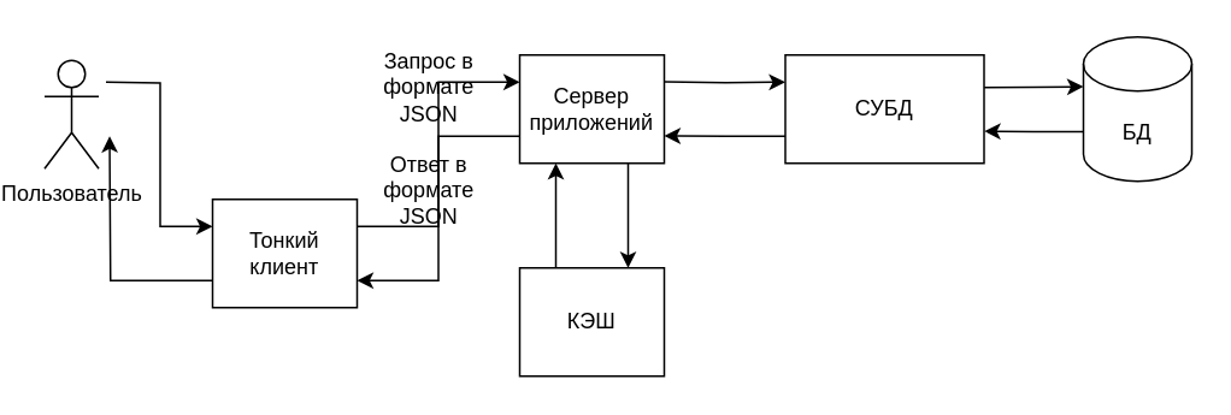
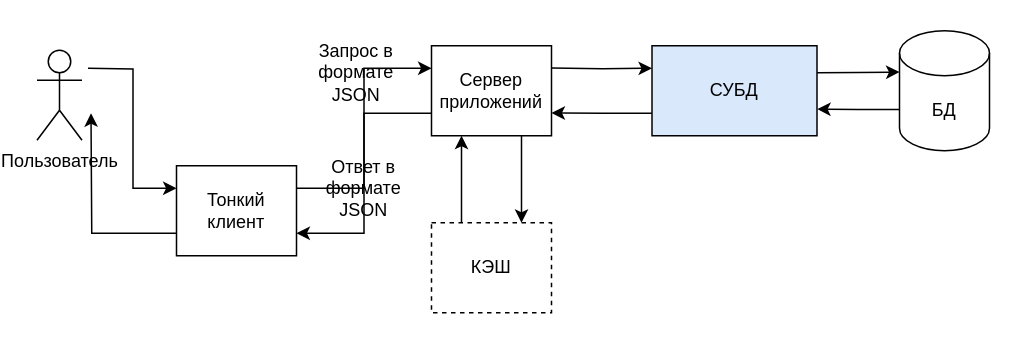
  <mxCell id="0" />
  <mxCell id="1" parent="0" />
  <mxCell id="2" style="edgeStyle=orthogonalEdgeStyle;rounded=0;orthogonalLoop=1;jettySize=auto;html=1;exitX=0;exitY=0.75;exitDx=0;exitDy=0;entryX=1;entryY=0.75;entryDx=0;entryDy=0;" edge="1" parent="1" source="3" target="6"><mxGeometry relative="1" as="geometry" /></mxCell>
  <mxCell id="3" value="Сервер приложений" style="rounded=0;whiteSpace=wrap;html=1;" vertex="1" parent="1"><mxGeometry x="283" y="30" width="80" height="60" as="geometry" /></mxCell>
  <mxCell id="4" style="edgeStyle=orthogonalEdgeStyle;rounded=0;orthogonalLoop=1;jettySize=auto;html=1;exitX=1;exitY=0.25;exitDx=0;exitDy=0;entryX=0;entryY=0.25;entryDx=0;entryDy=0;" edge="1" parent="1" source="6" target="3"><mxGeometry relative="1" as="geometry" /></mxCell>
  <mxCell id="5" style="edgeStyle=orthogonalEdgeStyle;rounded=0;orthogonalLoop=1;jettySize=auto;html=1;exitX=0;exitY=0.75;exitDx=0;exitDy=0;startArrow=none;startFill=0;endArrow=classic;endFill=1;" edge="1" parent="1" source="6"><mxGeometry relative="1" as="geometry"><mxPoint x="56" y="75" as="targetPoint" /></mxGeometry></mxCell>
  <mxCell id="6" value="Тонкий клиент" style="rounded=0;whiteSpace=wrap;html=1;" vertex="1" parent="1"><mxGeometry x="113" y="110" width="80" height="60" as="geometry" /></mxCell>
  <mxCell id="7" value="Запрос в формате JSON" style="text;html=1;strokeColor=none;fillColor=none;align=center;verticalAlign=middle;whiteSpace=wrap;rounded=0;" vertex="1" parent="1"><mxGeometry x="203" y="33" width="60" height="30" as="geometry" /></mxCell>
- <mxCell id="8" value="Ответ в формате JSON" style="text;html=1;strokeColor=none;fillColor=none;align=center;verticalAlign=middle;whiteSpace=wrap;rounded=0;" vertex="1" parent="1"><mxGeometry x="203" y="90" width="60" height="30" as="geometry" /></mxCell>
+ <mxCell id="8" value="Ответ в формате JSON" style="text;html=1;strokeColor=none;fillColor=none;align=center;verticalAlign=middle;whiteSpace=wrap;rounded=0;" vertex="1" parent="1"><mxGeometry x="208" y="110" width="60" height="30" as="geometry" /></mxCell>
  <mxCell id="9" style="edgeStyle=orthogonalEdgeStyle;rounded=0;orthogonalLoop=1;jettySize=auto;html=1;entryX=0;entryY=0.25;entryDx=0;entryDy=0;startArrow=none;startFill=0;endArrow=classic;endFill=1;" edge="1" parent="1" target="6"><mxGeometry relative="1" as="geometry"><mxPoint x="54" y="45" as="sourcePoint" /></mxGeometry></mxCell>
  <mxCell id="10" value="Пользователь" style="shape=umlActor;verticalLabelPosition=bottom;verticalAlign=top;html=1;outlineConnect=0;" vertex="1" parent="1"><mxGeometry x="20" y="33" width="30" height="60" as="geometry" /></mxCell>
  <mxCell id="11" style="edgeStyle=orthogonalEdgeStyle;rounded=0;orthogonalLoop=1;jettySize=auto;html=1;exitX=0.25;exitY=0;exitDx=0;exitDy=0;entryX=0.25;entryY=1;entryDx=0;entryDy=0;" edge="1" parent="1" source="13" target="3"><mxGeometry relative="1" as="geometry"><mxPoint x="438.16" y="75" as="sourcePoint" /><mxPoint x="368" y="75" as="targetPoint" /><Array as="points"><mxPoint x="303" y="98" /><mxPoint x="303" y="98" /></Array></mxGeometry></mxCell>
  <mxCell id="12" style="edgeStyle=orthogonalEdgeStyle;rounded=0;orthogonalLoop=1;jettySize=auto;html=1;entryX=0.75;entryY=0;entryDx=0;entryDy=0;exitX=0.75;exitY=1;exitDx=0;exitDy=0;" edge="1" parent="1" source="3" target="13"><mxGeometry relative="1" as="geometry"><mxPoint x="430" y="98" as="sourcePoint" /><mxPoint x="438.32" y="44.7" as="targetPoint" /><Array as="points" /></mxGeometry></mxCell>
- <mxCell id="13" value="КЭШ" style="rounded=0;whiteSpace=wrap;html=1;" vertex="1" parent="1"><mxGeometry x="283" y="148" width="80" height="60" as="geometry" /></mxCell>
+ <mxCell id="13" value="КЭШ" style="rounded=0;whiteSpace=wrap;html=1;dashed=1;" vertex="1" parent="1"><mxGeometry x="283" y="148" width="80" height="60" as="geometry" /></mxCell>
  <mxCell id="14" style="edgeStyle=orthogonalEdgeStyle;rounded=0;orthogonalLoop=1;jettySize=auto;html=1;exitX=0;exitY=0;exitDx=0;exitDy=52.5;exitPerimeter=0;entryX=1.001;entryY=0.704;entryDx=0;entryDy=0;endArrow=classic;endFill=1;entryPerimeter=0;" edge="1" parent="1" source="15" target="17"><mxGeometry relative="1" as="geometry" /></mxCell>
  <mxCell id="15" value="БД" style="shape=cylinder3;whiteSpace=wrap;html=1;boundedLbl=1;backgroundOutline=1;size=15;" vertex="1" parent="1"><mxGeometry x="595" y="20" width="60" height="80" as="geometry" /></mxCell>
  <mxCell id="16" style="edgeStyle=orthogonalEdgeStyle;rounded=0;orthogonalLoop=1;jettySize=auto;html=1;exitX=1.001;exitY=0.299;exitDx=0;exitDy=0;entryX=0;entryY=0;entryDx=0;entryDy=27.5;entryPerimeter=0;endArrow=classic;endFill=1;exitPerimeter=0;" edge="1" parent="1" source="17" target="15"><mxGeometry relative="1" as="geometry" /></mxCell>
- <mxCell id="17" value="СУБД" style="rounded=0;whiteSpace=wrap;html=1;" vertex="1" parent="1"><mxGeometry x="430" y="30" width="110" height="60" as="geometry" /></mxCell>
+ <mxCell id="17" value="СУБД" style="rounded=0;whiteSpace=wrap;html=1;fillColor=#dae8fc;" vertex="1" parent="1"><mxGeometry x="430" y="30" width="110" height="60" as="geometry" /></mxCell>
  <mxCell id="18" style="edgeStyle=orthogonalEdgeStyle;rounded=0;orthogonalLoop=1;jettySize=auto;html=1;exitX=0;exitY=0.75;exitDx=0;exitDy=0;entryX=1;entryY=0.75;entryDx=0;entryDy=0;" edge="1" parent="1" source="17"><mxGeometry relative="1" as="geometry"><mxPoint x="453" y="74.76" as="sourcePoint" /><mxPoint x="363" y="74.76" as="targetPoint" /></mxGeometry></mxCell>
  <mxCell id="19" style="edgeStyle=orthogonalEdgeStyle;rounded=0;orthogonalLoop=1;jettySize=auto;html=1;exitX=1;exitY=0.25;exitDx=0;exitDy=0;entryX=0;entryY=0.25;entryDx=0;entryDy=0;" edge="1" parent="1" target="17"><mxGeometry relative="1" as="geometry"><mxPoint x="363" y="44.76" as="sourcePoint" /><mxPoint x="453" y="44.76" as="targetPoint" /></mxGeometry></mxCell>
